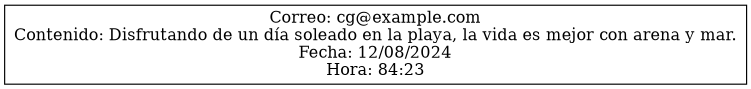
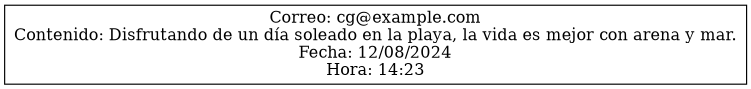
  digraph {
    rankdir=LR
-   n1 [label="{Correo: cg@example.com\nContenido: Disfrutando de un día soleado en la playa, la vida es mejor con arena y mar.\nFecha: 12/08/2024\nHora: 84:23}" shape=record]
+   n1 [label="{Correo: cg@example.com\nContenido: Disfrutando de un día soleado en la playa, la vida es mejor con arena y mar.\nFecha: 12/08/2024\nHora: 14:23}" shape=record]
  }
